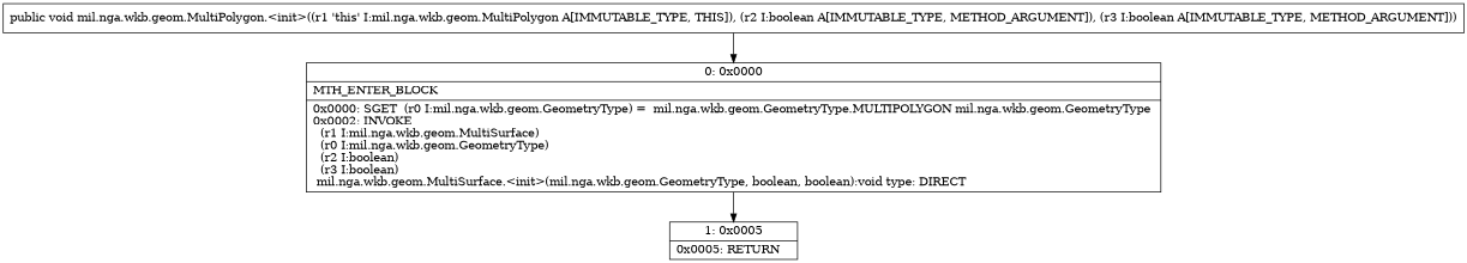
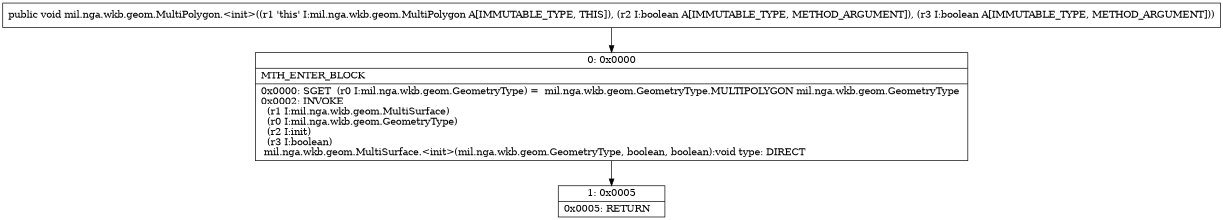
  digraph {
    node [shape=record]
-   n1 [label="{0\:\ 0x0000|MTH_ENTER_BLOCK\l|0x0000: SGET  (r0 I:mil.nga.wkb.geom.GeometryType) =  mil.nga.wkb.geom.GeometryType.MULTIPOLYGON mil.nga.wkb.geom.GeometryType \l0x0002: INVOKE  \l  (r1 I:mil.nga.wkb.geom.MultiSurface)\l  (r0 I:mil.nga.wkb.geom.GeometryType)\l  (r2 I:boolean)\l  (r3 I:boolean)\l mil.nga.wkb.geom.MultiSurface.\<init\>(mil.nga.wkb.geom.GeometryType, boolean, boolean):void type: DIRECT \l}"]
+   n1 [label="{0\:\ 0x0000|MTH_ENTER_BLOCK\l|0x0000: SGET  (r0 I:mil.nga.wkb.geom.GeometryType) =  mil.nga.wkb.geom.GeometryType.MULTIPOLYGON mil.nga.wkb.geom.GeometryType \l0x0002: INVOKE  \l  (r1 I:mil.nga.wkb.geom.MultiSurface)\l  (r0 I:mil.nga.wkb.geom.GeometryType)\l  (r2 I:init)\l  (r3 I:boolean)\l mil.nga.wkb.geom.MultiSurface.\<init\>(mil.nga.wkb.geom.GeometryType, boolean, boolean):void type: DIRECT \l}"]
    n2 [label="{1\:\ 0x0005|0x0005: RETURN   \l}"]
    n3 [label="{public void mil.nga.wkb.geom.MultiPolygon.\<init\>((r1 'this' I:mil.nga.wkb.geom.MultiPolygon A[IMMUTABLE_TYPE, THIS]), (r2 I:boolean A[IMMUTABLE_TYPE, METHOD_ARGUMENT]), (r3 I:boolean A[IMMUTABLE_TYPE, METHOD_ARGUMENT])) }"]
    n1 -> n2
    n3 -> n1
  }
